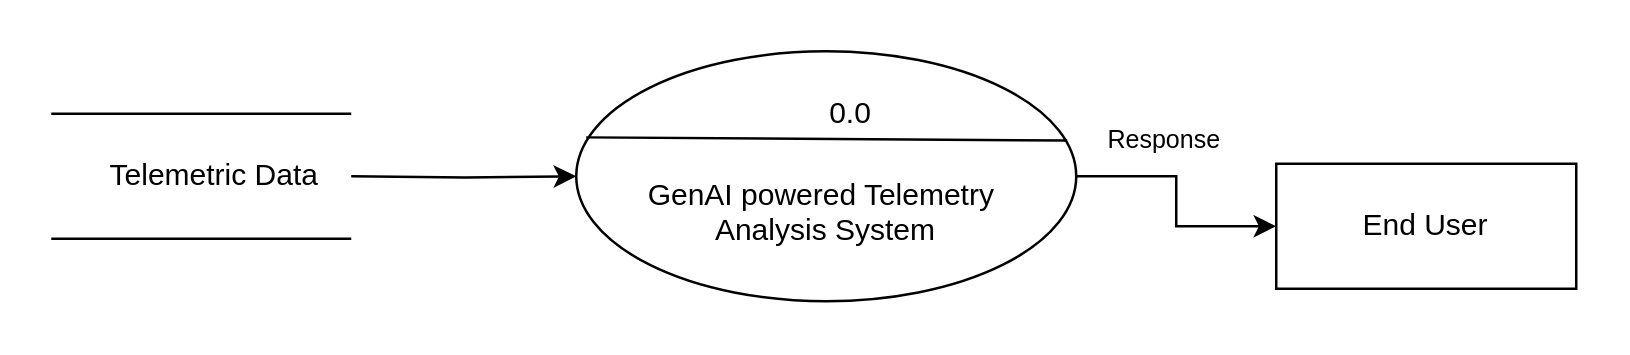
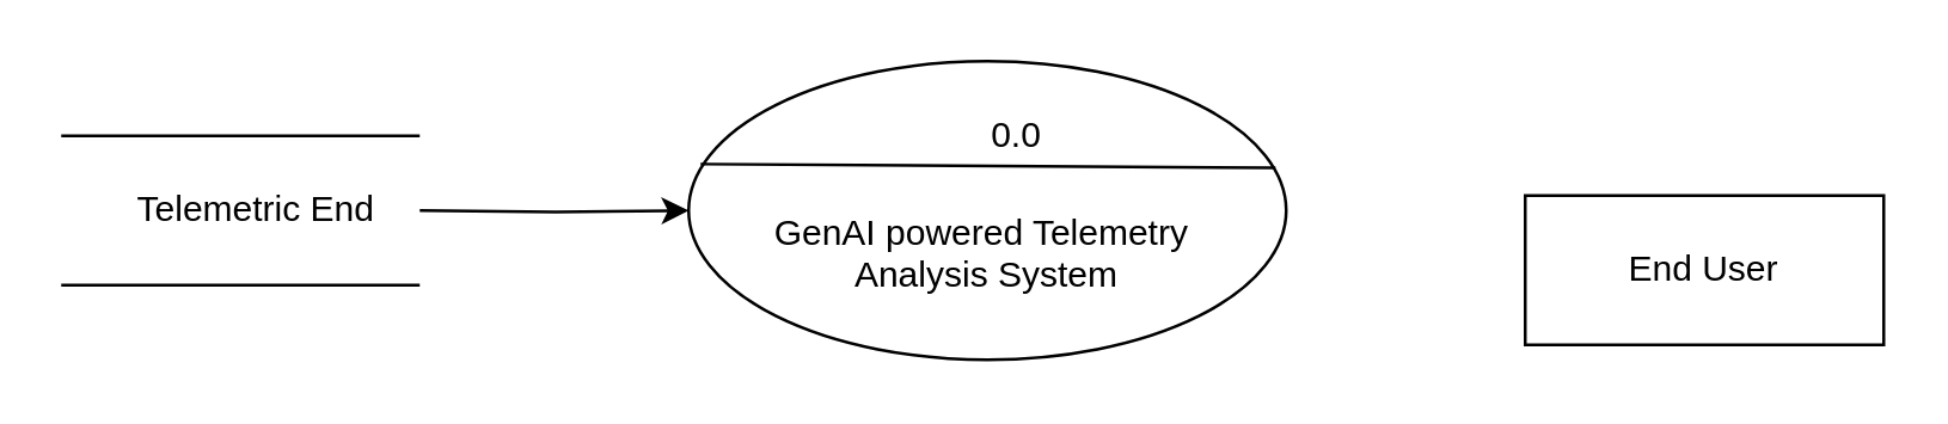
  <mxCell id="0" />
  <mxCell id="1" parent="0" />
  <mxCell id="2" style="edgeStyle=orthogonalEdgeStyle;rounded=0;orthogonalLoop=1;jettySize=auto;html=1;entryX=0;entryY=0.5;entryDx=0;entryDy=0;" parent="1" target="4" edge="1"><mxGeometry relative="1" as="geometry"><mxPoint x="140" y="70" as="sourcePoint" /></mxGeometry></mxCell>
- <mxCell id="3" style="edgeStyle=orthogonalEdgeStyle;rounded=0;orthogonalLoop=1;jettySize=auto;html=1;exitX=1;exitY=0.5;exitDx=0;exitDy=0;entryX=0;entryY=0.5;entryDx=0;entryDy=0;" parent="1" source="4" target="7" edge="1"><mxGeometry relative="1" as="geometry" /></mxCell>
  <mxCell id="4" value="&lt;div&gt;&lt;br&gt;&lt;/div&gt;&lt;div&gt;&lt;span style=&quot;background-color: transparent; color: light-dark(rgb(0, 0, 0), rgb(255, 255, 255));&quot;&gt;&lt;br&gt;&lt;/span&gt;&lt;/div&gt;&lt;div&gt;&lt;span style=&quot;background-color: transparent; color: light-dark(rgb(0, 0, 0), rgb(255, 255, 255));&quot;&gt;GenAI powered Telemetry&amp;nbsp;&lt;/span&gt;&lt;/div&gt;&lt;div&gt;&lt;span style=&quot;background-color: transparent; color: light-dark(rgb(0, 0, 0), rgb(255, 255, 255));&quot;&gt;Analysis System&lt;/span&gt;&lt;/div&gt;" style="shape=ellipse;html=1;dashed=0;whiteSpace=wrap;perimeter=ellipsePerimeter;" parent="1" vertex="1"><mxGeometry x="230" y="20" width="200" height="100" as="geometry" /></mxCell>
  <mxCell id="5" value="0.0" style="whiteSpace=wrap;html=1;strokeWidth=0;strokeColor=light-dark(default, #ffffff);" parent="1" vertex="1"><mxGeometry x="310" y="30" width="60" height="30" as="geometry" /></mxCell>
  <mxCell id="6" value="" style="endArrow=none;html=1;rounded=0;exitX=0.046;exitY=0.329;exitDx=0;exitDy=0;exitPerimeter=0;entryX=0.982;entryY=0.357;entryDx=0;entryDy=0;entryPerimeter=0;" parent="1" target="4" edge="1"><mxGeometry width="50" height="50" relative="1" as="geometry"><mxPoint x="234" y="54.45" as="sourcePoint" /><mxPoint x="416.8" y="55.55" as="targetPoint" /></mxGeometry></mxCell>
  <mxCell id="7" value="End User" style="html=1;dashed=0;whiteSpace=wrap;" parent="1" vertex="1"><mxGeometry x="510" y="65" width="120" height="50" as="geometry" /></mxCell>
- <mxCell id="8" value="&lt;span style=&quot;font-size: 10px;&quot;&gt;Response&lt;/span&gt;" style="text;html=1;align=center;verticalAlign=middle;resizable=0;points=[];autosize=1;strokeColor=none;fillColor=none;" parent="1" vertex="1"><mxGeometry x="430" y="40" width="70" height="30" as="geometry" /></mxCell>
  <mxCell id="9" value="" style="endArrow=none;html=1;rounded=0;" edge="1" parent="1"><mxGeometry width="50" height="50" relative="1" as="geometry"><mxPoint x="20" y="45" as="sourcePoint" /><mxPoint x="140" y="45" as="targetPoint" /></mxGeometry></mxCell>
  <mxCell id="10" value="" style="endArrow=none;html=1;rounded=0;" edge="1" parent="1"><mxGeometry width="50" height="50" relative="1" as="geometry"><mxPoint x="20" y="95" as="sourcePoint" /><mxPoint x="140" y="95" as="targetPoint" /></mxGeometry></mxCell>
- <mxCell id="11" value="Telemetric Data" style="text;html=1;align=center;verticalAlign=middle;resizable=0;points=[];autosize=1;strokeColor=none;fillColor=none;" vertex="1" parent="1"><mxGeometry x="30" y="55" width="110" height="30" as="geometry" /></mxCell>
+ <mxCell id="11" value="Telemetric End" style="text;html=1;align=center;verticalAlign=middle;resizable=0;points=[];autosize=1;strokeColor=none;fillColor=none;" vertex="1" parent="1"><mxGeometry x="30" y="55" width="110" height="30" as="geometry" /></mxCell>
